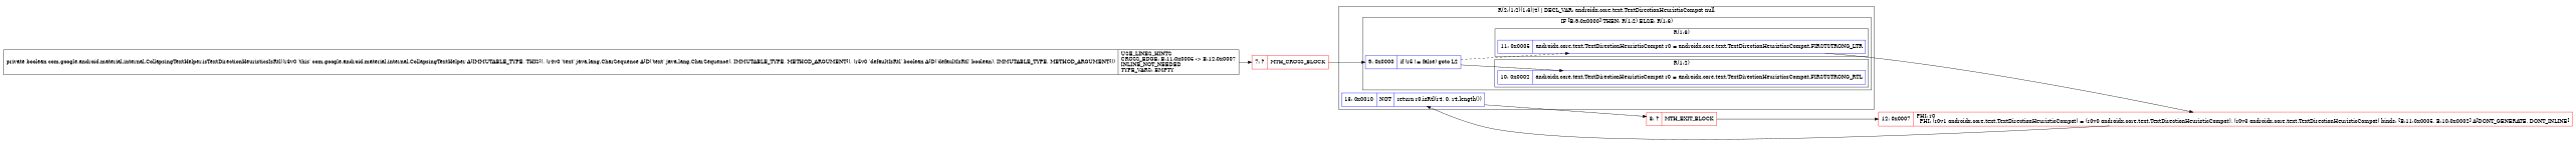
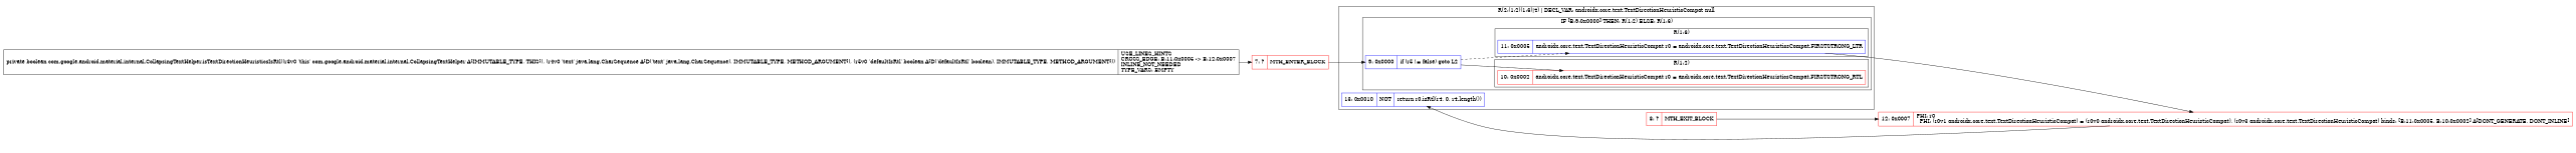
  digraph {
    rankdir=LR
    node [color=blue shape=record]
-   n1 [label="{10\:\ 0x0002|androidx.core.text.TextDirectionHeuristicCompat r0 = androidx.core.text.TextDirectionHeuristicsCompat.FIRSTSTRONG_RTL\l}"]
+   n1 [color=red label="{10\:\ 0x0002|androidx.core.text.TextDirectionHeuristicCompat r0 = androidx.core.text.TextDirectionHeuristicsCompat.FIRSTSTRONG_RTL\l}"]
    n2 [label="{11\:\ 0x0005|androidx.core.text.TextDirectionHeuristicCompat r0 = androidx.core.text.TextDirectionHeuristicsCompat.FIRSTSTRONG_LTR\l}"]
    n3 [label="{9\:\ 0x0000|if (r5 != false) goto L2\l}"]
    n4 [label="{13\:\ 0x0010|NOT\l|return r0.isRtl(r4, 0, r4.length())\l}"]
    n5 [color=red label="{12\:\ 0x0007|PHI: r0 \l  PHI: (r0v1 androidx.core.text.TextDirectionHeuristicCompat) = (r0v0 androidx.core.text.TextDirectionHeuristicCompat), (r0v3 androidx.core.text.TextDirectionHeuristicCompat) binds: [B:11:0x0005, B:10:0x0002] A[DONT_GENERATE, DONT_INLINE]\l}"]
    n6 [color=red label="{8\:\ ?|MTH_EXIT_BLOCK\l}"]
-   n7 [color=red label="{7\:\ ?|MTH_CROSS_BLOCK\l}"]
+   n7 [color=red label="{7\:\ ?|MTH_ENTER_BLOCK\l}"]
    n8 [label="{private boolean com.google.android.material.internal.CollapsingTextHelper.isTextDirectionHeuristicsIsRtl((r3v0 'this' com.google.android.material.internal.CollapsingTextHelper A[IMMUTABLE_TYPE, THIS]), (r4v0 'text' java.lang.CharSequence A[D('text' java.lang.CharSequence), IMMUTABLE_TYPE, METHOD_ARGUMENT]), (r5v0 'defaultIsRtl' boolean A[D('defaultIsRtl' boolean), IMMUTABLE_TYPE, METHOD_ARGUMENT]))  | USE_LINES_HINTS\lCROSS_EDGE: B:11:0x0005 \-\> B:12:0x0007\lINLINE_NOT_NEEDED\lTYPE_VARS: EMPTY\l}" color=""]
    subgraph cluster_1 {
      label="R(2:(1:2)(1:6)|4) | DECL_VAR: androidx.core.text.TextDirectionHeuristicCompat null\l"
      n4
      subgraph cluster_2 {
        label="IF [B:9:0x0000] THEN: R(1:2) ELSE: R(1:6)"
        n3
        subgraph cluster_3 {
          label="R(1:2)"
          n1
        }
        subgraph cluster_4 {
          label="R(1:6)"
          n2
        }
      }
    }
    n2 -> n5
    n3 -> n1
    n3 -> n2 [style=dashed]
-   n4 -> n6
    n5 -> n4
    n6 -> n5
    n7 -> n3
    n8 -> n7
  }
